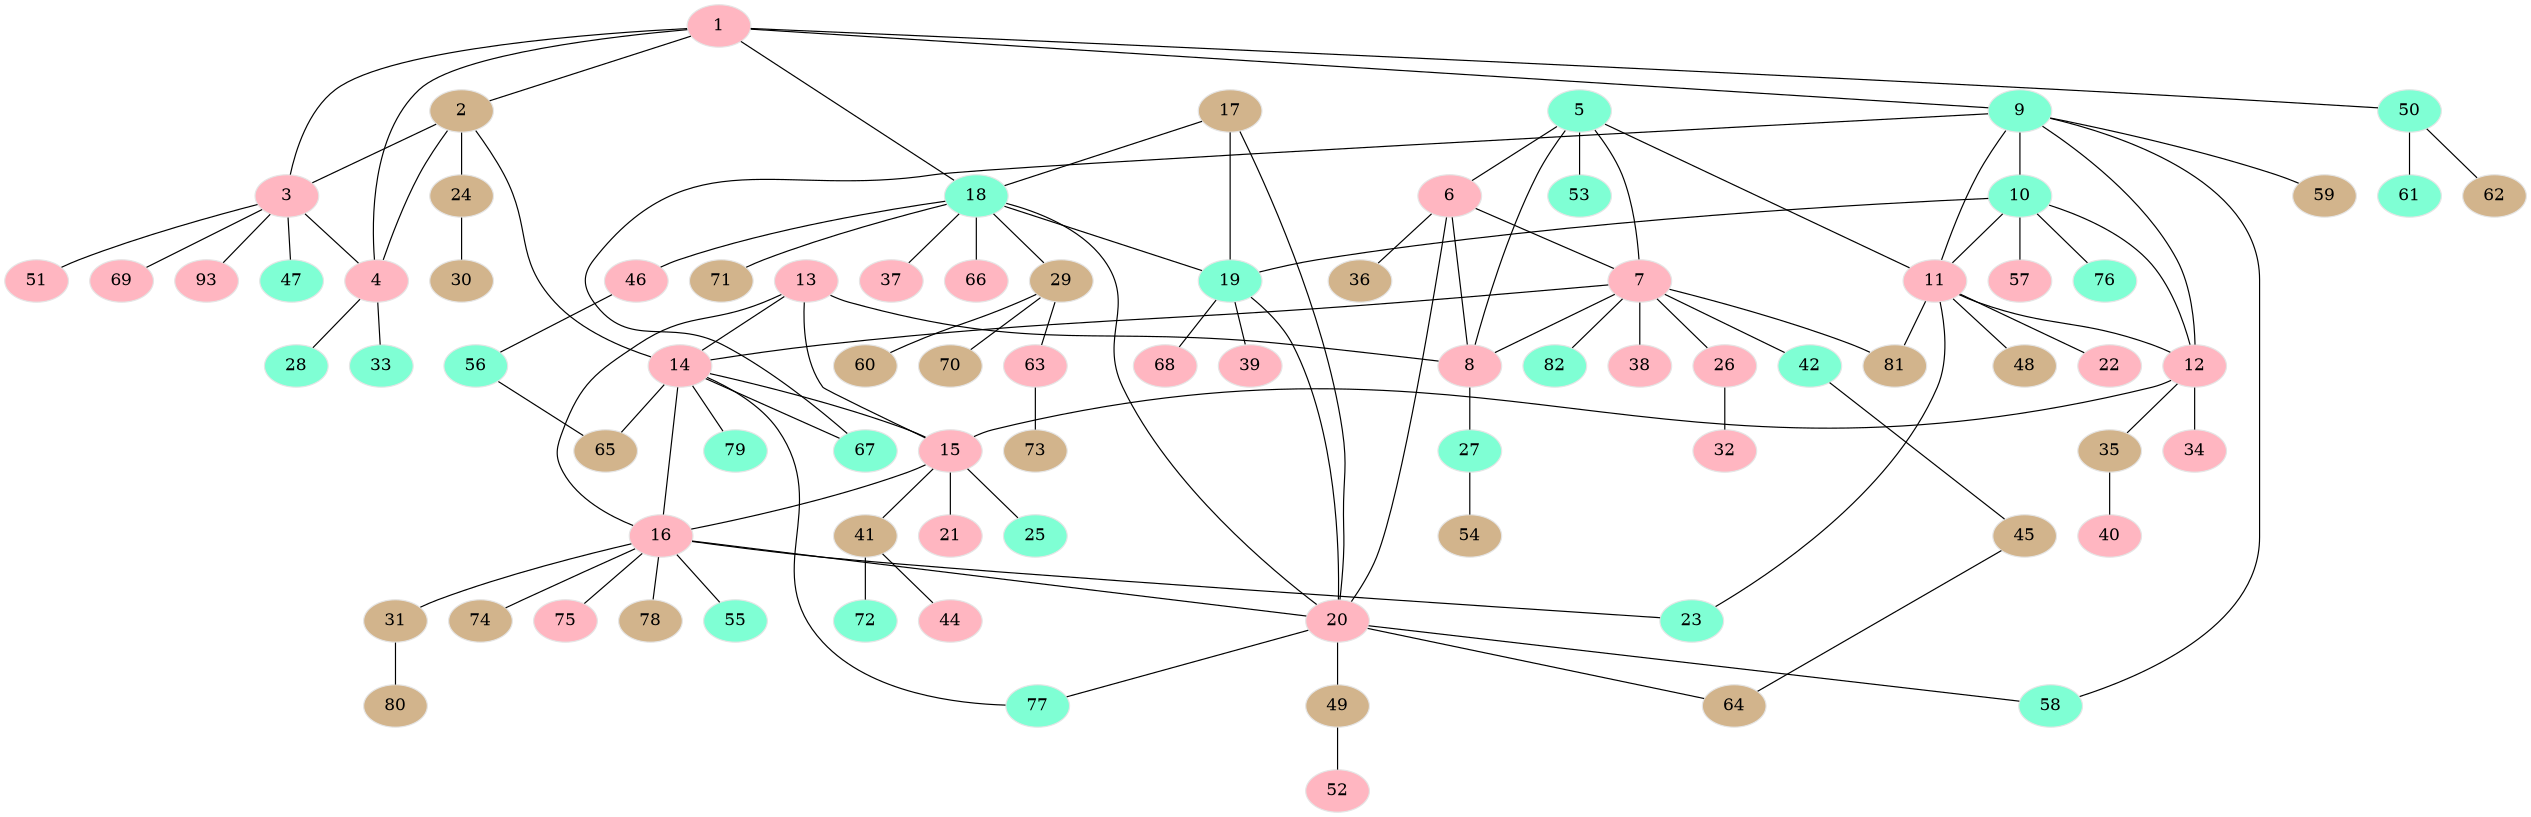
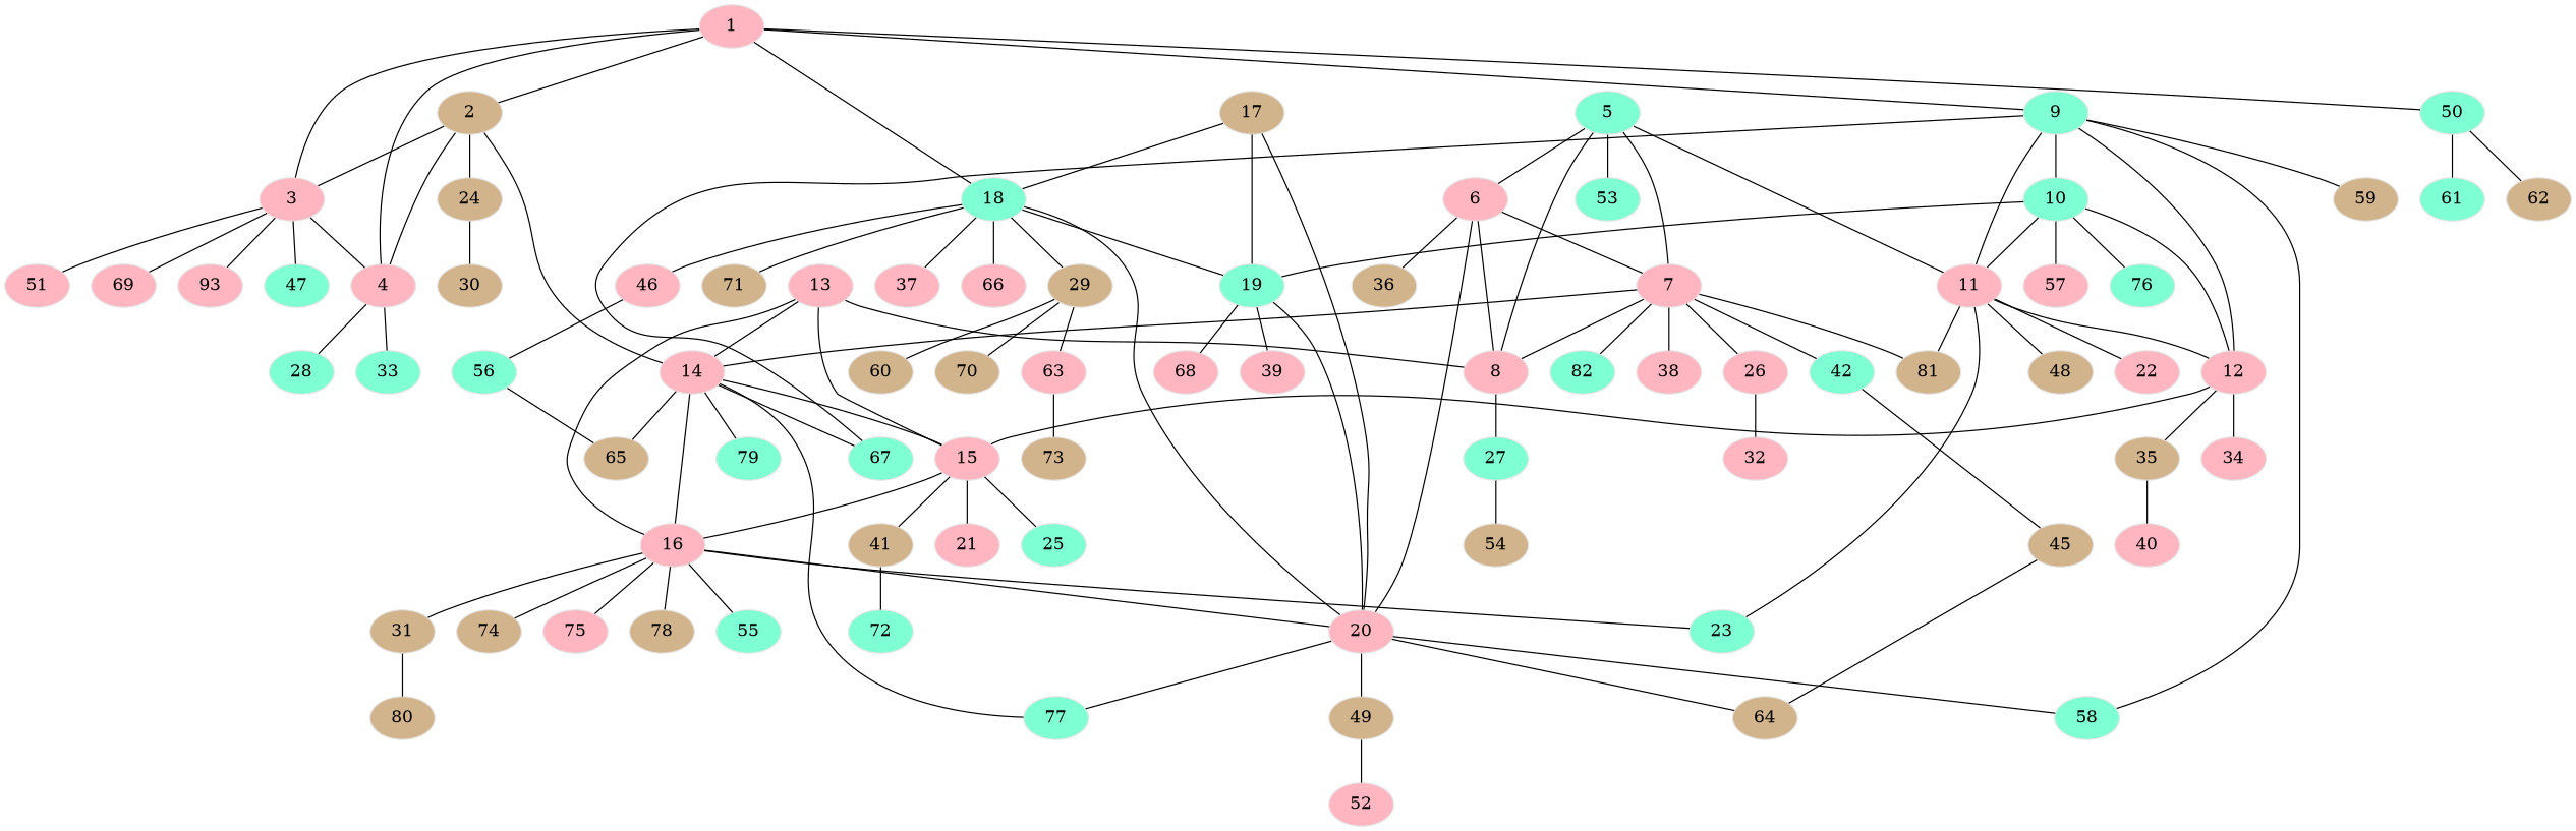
  graph {
    node [color=gray90 fillcolor=lightpink style=filled]
    2 [fillcolor=tan]
    1
    3
    4
    9 [fillcolor=aquamarine]
    18 [fillcolor=aquamarine]
    50 [fillcolor=aquamarine]
    14
    24 [fillcolor=tan]
    n10 [label=93]
    47 [fillcolor=aquamarine]
    51
    69
    28 [fillcolor=aquamarine]
    33 [fillcolor=aquamarine]
    11
    10 [fillcolor=aquamarine]
    12
    58 [fillcolor=aquamarine]
    59 [fillcolor=tan]
    67 [fillcolor=aquamarine]
    20
    19 [fillcolor=aquamarine]
    29 [fillcolor=tan]
    37
    46
    66
    71 [fillcolor=tan]
    61 [fillcolor=aquamarine]
    62 [fillcolor=tan]
    27 [fillcolor=aquamarine]
    8
    15
    16
    65 [fillcolor=tan]
    77 [fillcolor=aquamarine]
    79 [fillcolor=aquamarine]
    30 [fillcolor=tan]
    5 [fillcolor=aquamarine]
    6
    7
    53 [fillcolor=aquamarine]
    36 [fillcolor=tan]
    26
    38
    42 [fillcolor=aquamarine]
    81 [fillcolor=tan]
    82 [fillcolor=aquamarine]
    22
    23 [fillcolor=aquamarine]
    48 [fillcolor=tan]
    49 [fillcolor=tan]
    64 [fillcolor=tan]
    32
    45 [fillcolor=tan]
    54 [fillcolor=tan]
    57
    76 [fillcolor=aquamarine]
    34
    35 [fillcolor=tan]
    39
    68
    21
    25 [fillcolor=aquamarine]
    41 [fillcolor=tan]
    40
    13
    31 [fillcolor=tan]
    55 [fillcolor=aquamarine]
    74 [fillcolor=tan]
    75
    78 [fillcolor=tan]
-   44
    72 [fillcolor=aquamarine]
    80 [fillcolor=tan]
    17 [fillcolor=tan]
    60 [fillcolor=tan]
    63
    70 [fillcolor=tan]
    56 [fillcolor=aquamarine]
    52
    73 [fillcolor=tan]
    2 -- 3
    2 -- 4
    2 -- 14
    2 -- 24
    1 -- 2
    1 -- 3
    1 -- 4
    1 -- 9
    1 -- 18
    1 -- 50
    3 -- 4
    3 -- n10
    3 -- 47
    3 -- 51
    3 -- 69
    4 -- 28
    4 -- 33
    9 -- 11
    9 -- 10
    9 -- 12
    9 -- 58
    9 -- 59
    9 -- 67
    18 -- 20
    18 -- 19
    18 -- 29
    18 -- 37
    18 -- 46
    18 -- 66
    18 -- 71
    50 -- 61
    50 -- 62
    14 -- 67
    14 -- 15
    14 -- 16
    14 -- 65
    14 -- 77
    14 -- 79
    24 -- 30
    11 -- 12
    11 -- 81
    11 -- 22
    11 -- 23
    11 -- 48
    10 -- 11
    10 -- 12
    10 -- 19
    10 -- 57
    10 -- 76
    12 -- 15
    12 -- 34
    12 -- 35
    20 -- 58
    20 -- 77
    20 -- 49
    20 -- 64
    19 -- 20
    19 -- 39
    19 -- 68
    29 -- 60
    29 -- 63
    29 -- 70
    46 -- 56
    27 -- 54
    8 -- 27
    15 -- 16
    15 -- 21
    15 -- 25
    15 -- 41
    16 -- 20
    16 -- 23
    16 -- 31
    16 -- 55
    16 -- 74
    16 -- 75
    16 -- 78
    5 -- 11
    5 -- 8
    5 -- 6
    5 -- 7
    5 -- 53
    6 -- 20
    6 -- 8
    6 -- 7
    6 -- 36
    7 -- 14
    7 -- 8
    7 -- 26
    7 -- 38
    7 -- 42
    7 -- 81
    7 -- 82
    26 -- 32
    42 -- 45
    49 -- 52
    45 -- 64
    35 -- 40
-   41 -- 44
    41 -- 72
    13 -- 14
    13 -- 8
    13 -- 15
    13 -- 16
    31 -- 80
    17 -- 18
    17 -- 20
    17 -- 19
    63 -- 73
    56 -- 65
  }
